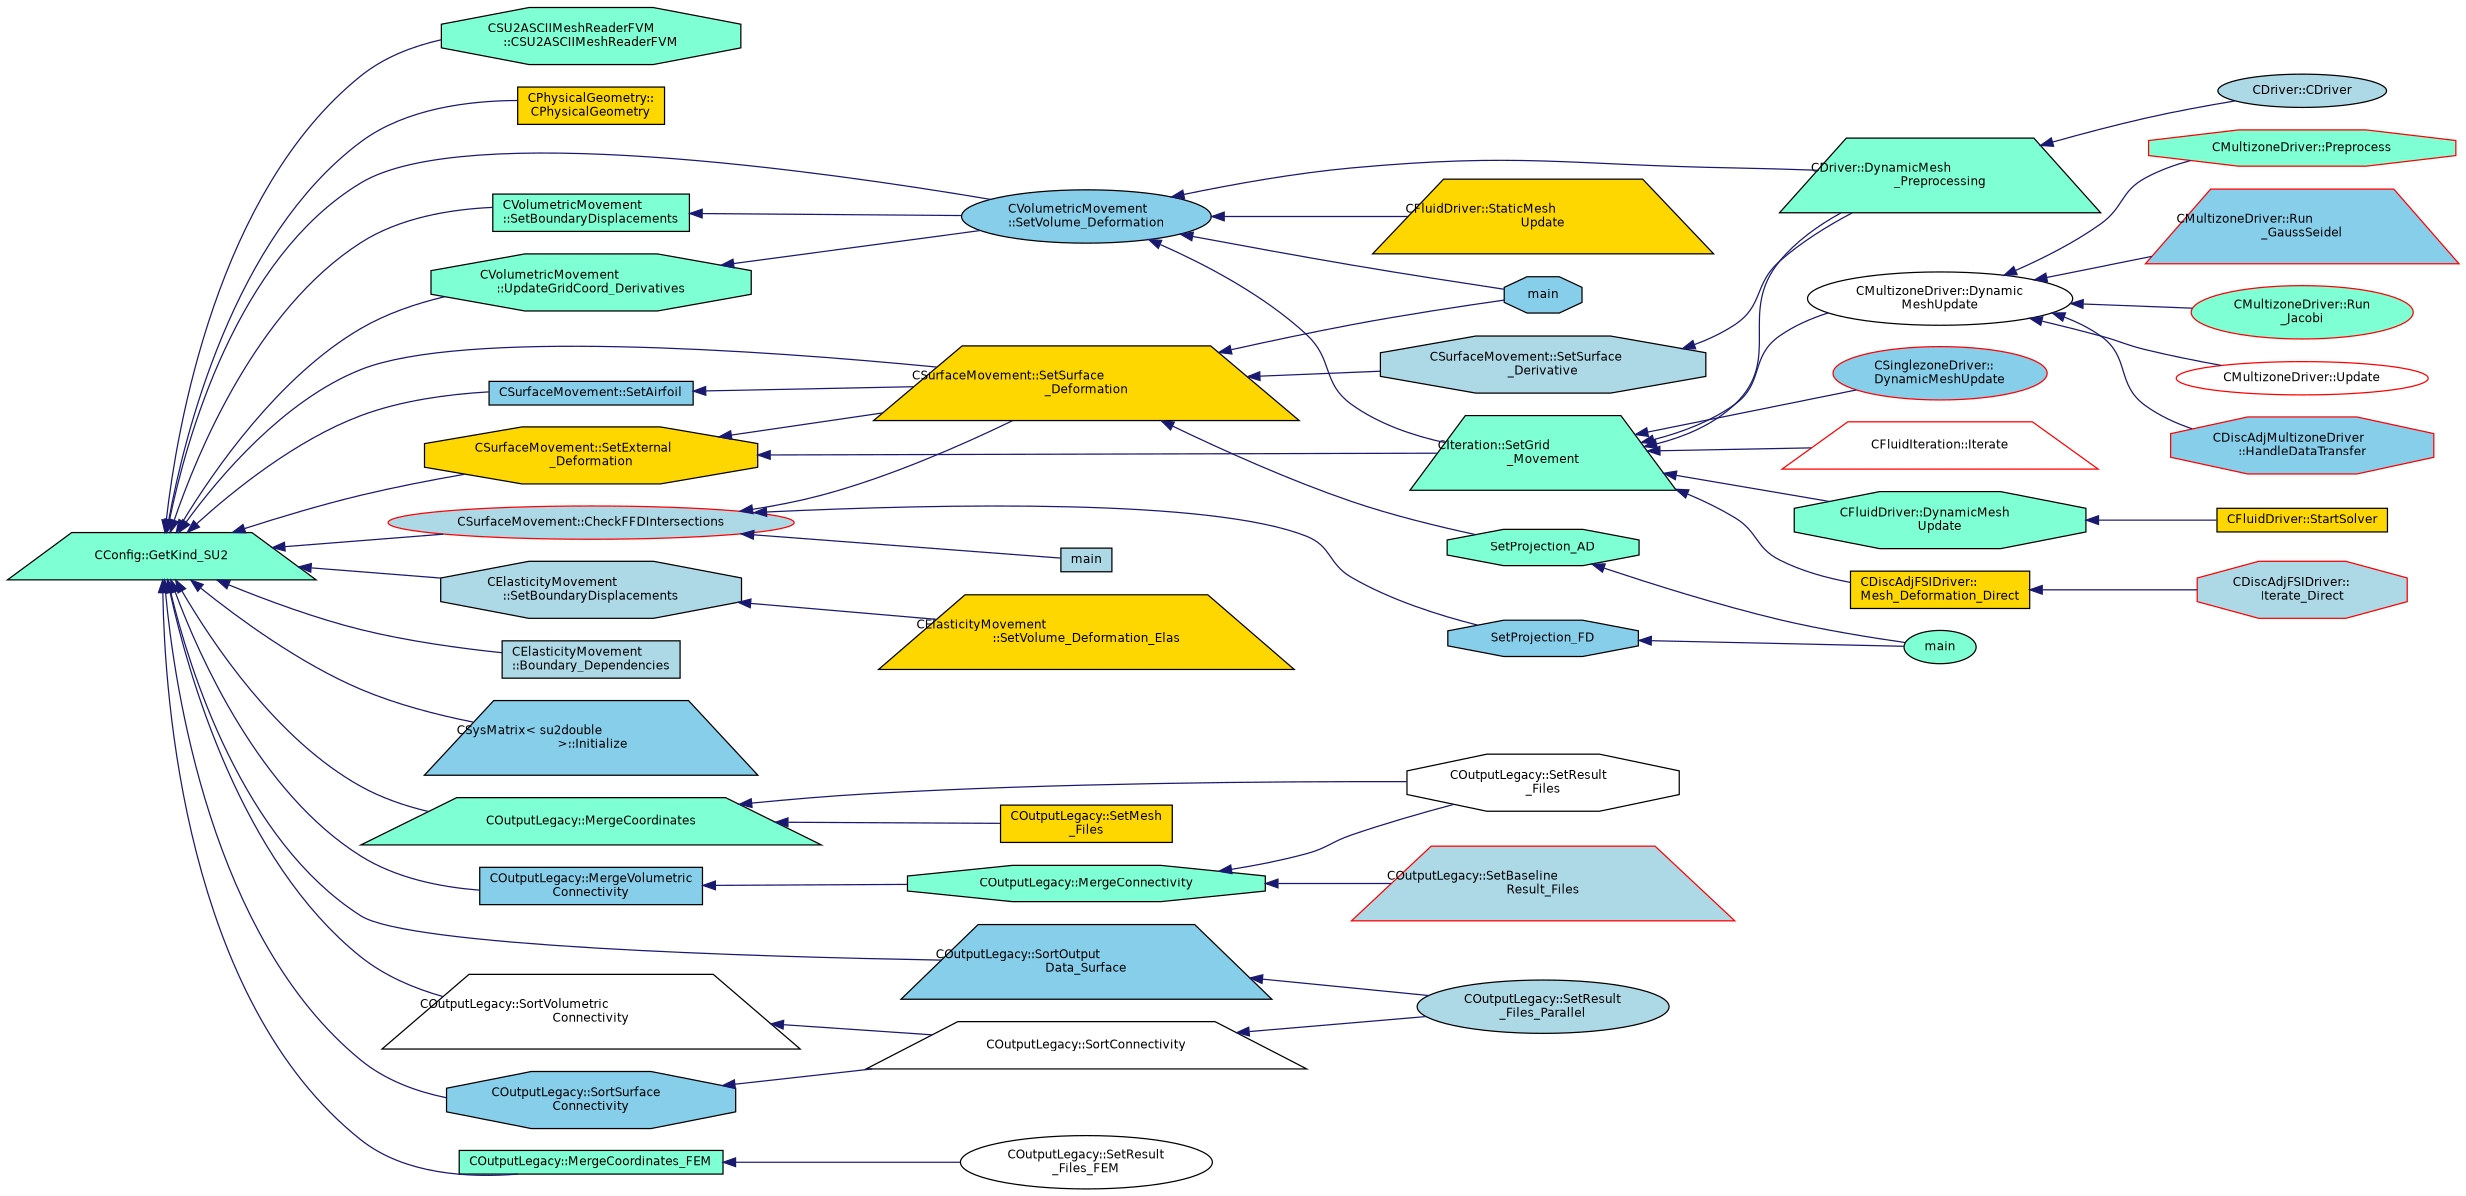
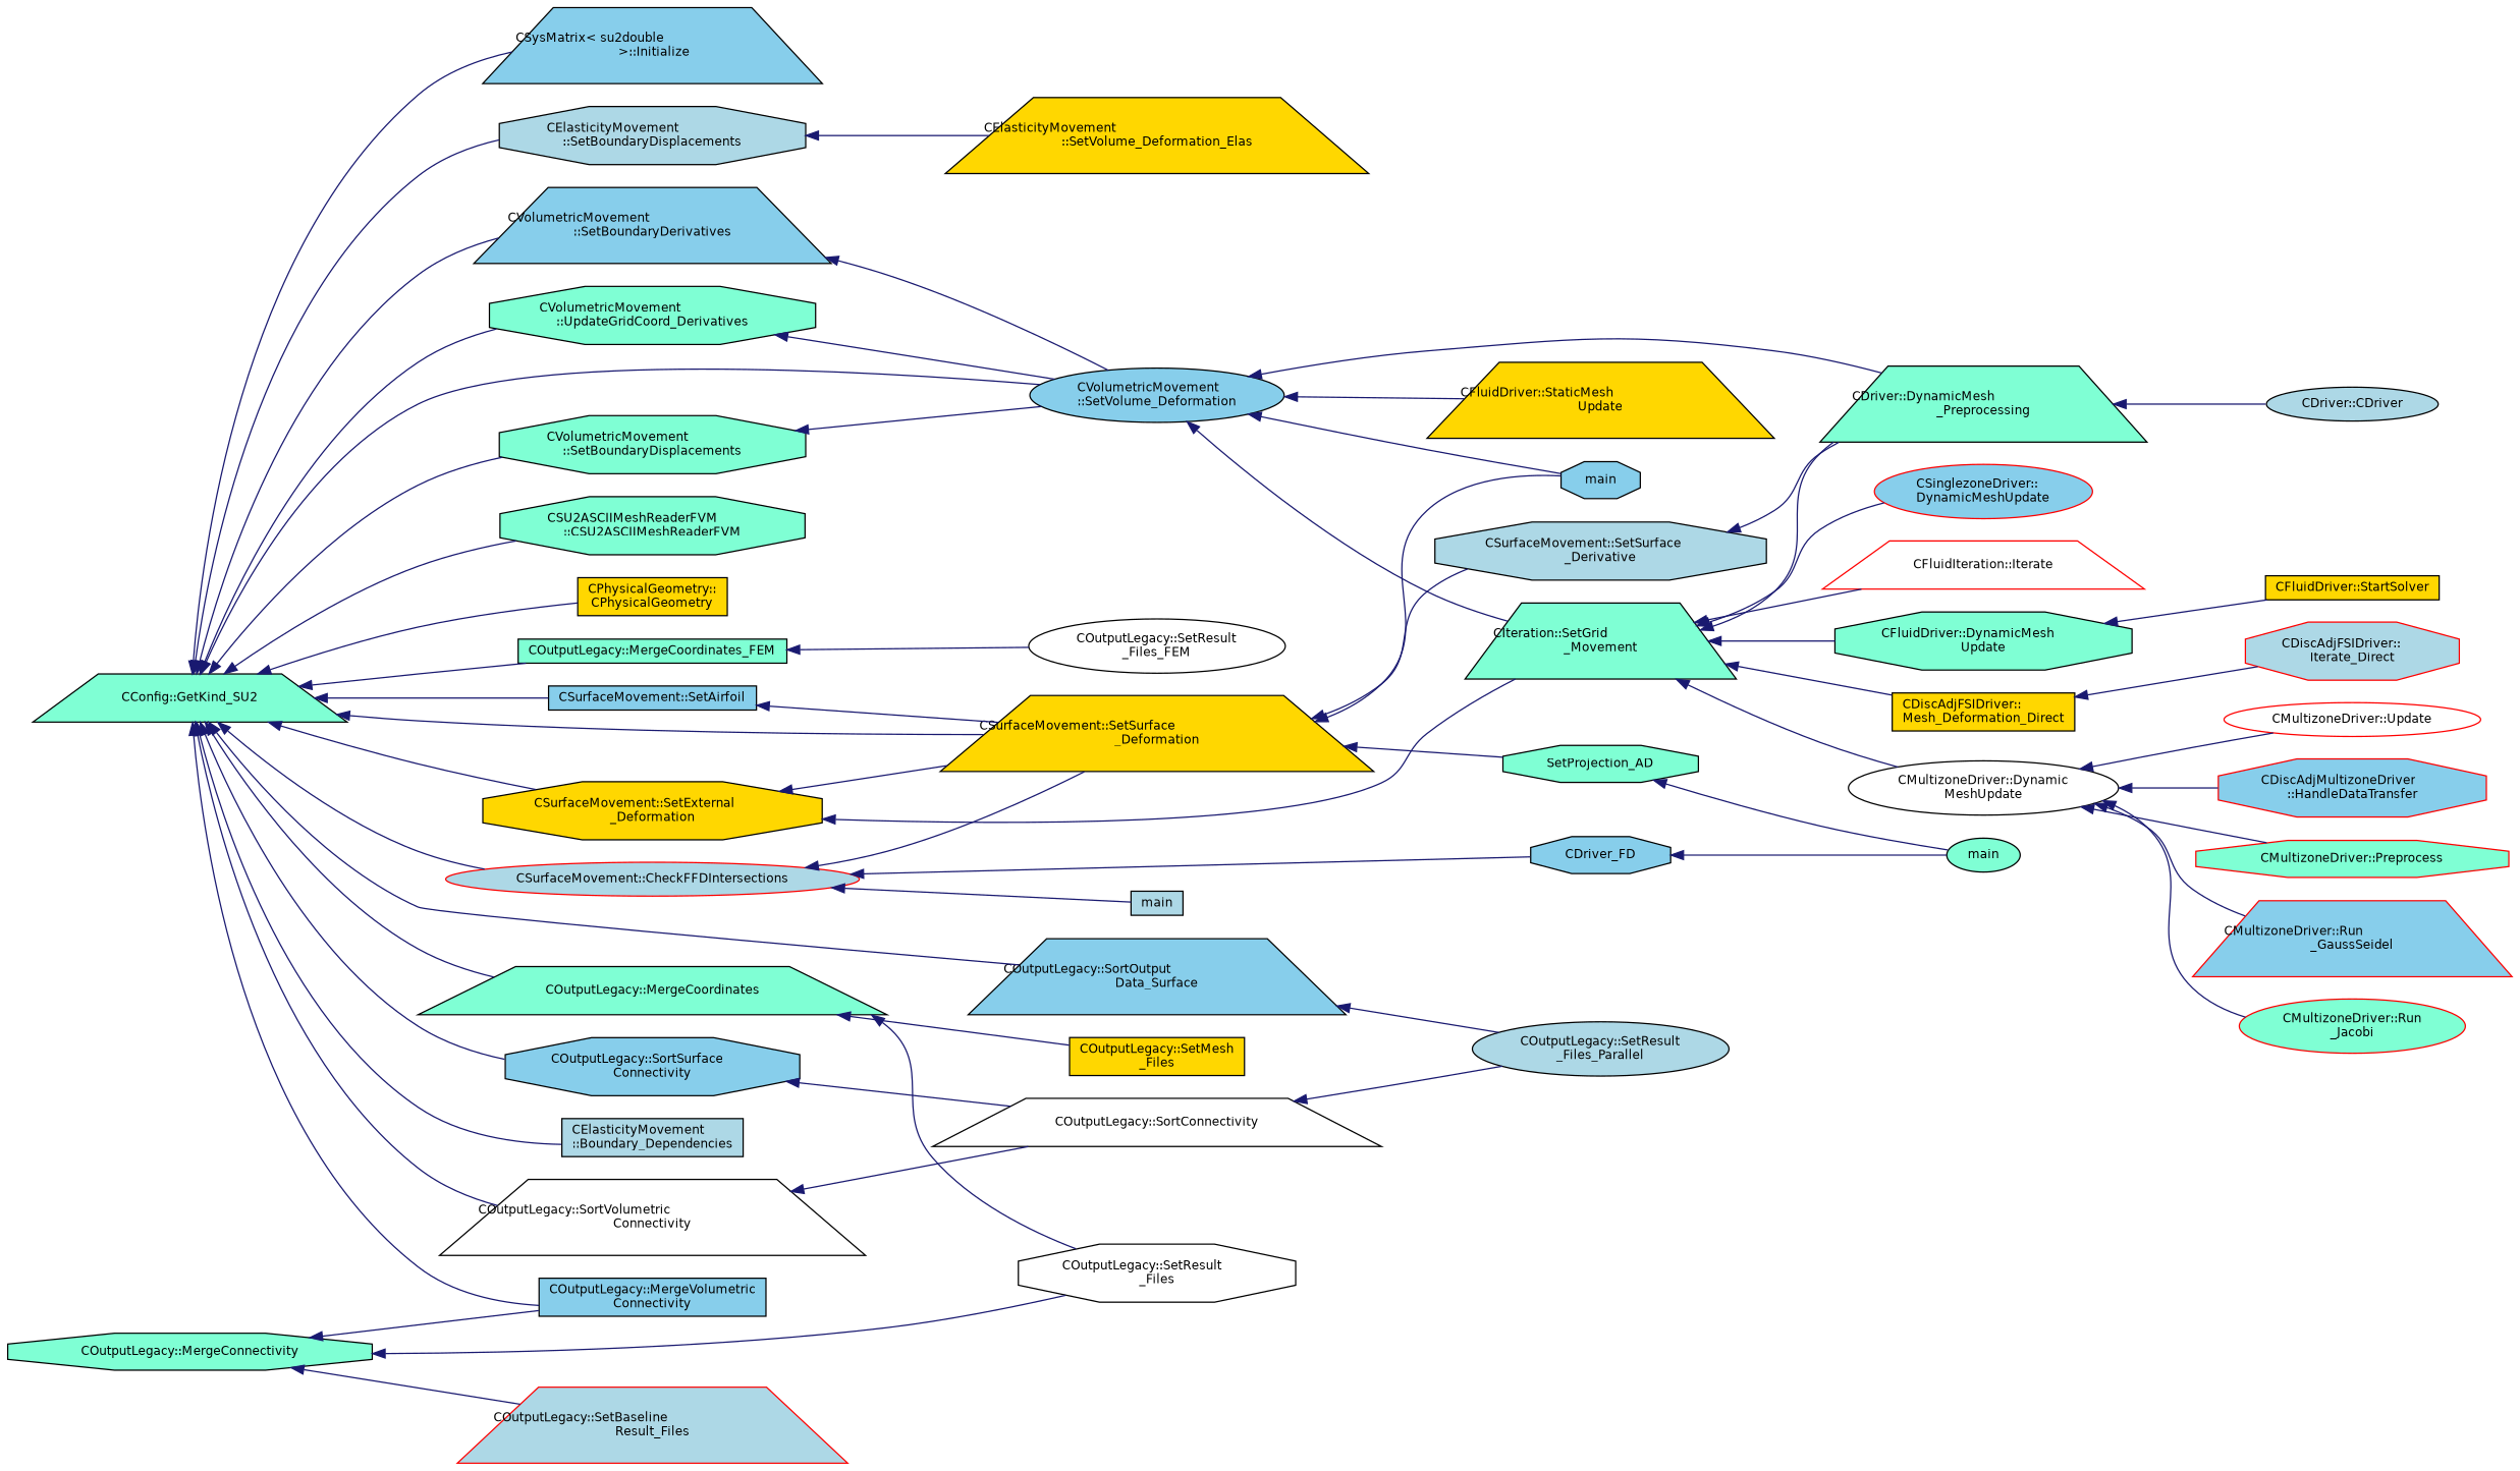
  digraph {
    rankdir=LR
    node [color=black fillcolor=aquamarine fontname=Helvetica fontsize=10 shape=trapezium style=filled]
    edge [color=midnightblue dir=back fontname=Helvetica fontsize=10 labelfontname=Helvetica labelfontsize=10 style=solid]
    n1 [fontcolor=black height=0.2 label="CConfig::GetKind_SU2" width=0.4]
    n2 [height=0.2 label="CSU2ASCIIMeshReaderFVM\l::CSU2ASCIIMeshReaderFVM" shape=octagon width=0.4]
    n3 [fillcolor=gold height=0.2 label="CPhysicalGeometry::\lCPhysicalGeometry" shape=box width=0.4]
    n4 [fillcolor=skyblue height=0.2 label="CVolumetricMovement\l::SetVolume_Deformation" shape=ellipse width=0.4]
-   n5 [height=0.2 label="CVolumetricMovement\l::SetBoundaryDisplacements" shape=box width=0.4]
+   n5 [height=0.2 label="CVolumetricMovement\l::SetBoundaryDisplacements" shape=octagon width=0.4]
+   n6 [fillcolor=skyblue height=0.2 label="CVolumetricMovement\l::SetBoundaryDerivatives" width=0.4]
    n7 [height=0.2 label="CVolumetricMovement\l::UpdateGridCoord_Derivatives" shape=octagon width=0.4]
    n8 [fillcolor=gold height=0.2 label="CSurfaceMovement::SetSurface\l_Deformation" width=0.4]
    n9 [color=red fillcolor=lightblue height=0.2 label="CSurfaceMovement::CheckFFDIntersections" shape=ellipse width=0.4]
    n10 [fillcolor=gold height=0.2 label="CSurfaceMovement::SetExternal\l_Deformation" shape=octagon width=0.4]
    n11 [fillcolor=skyblue height=0.2 label="CSurfaceMovement::SetAirfoil" shape=box width=0.4]
    n12 [fillcolor=lightblue height=0.2 label="CElasticityMovement\l::SetBoundaryDisplacements" shape=octagon width=0.4]
    n13 [fillcolor=lightblue height=0.2 label="CElasticityMovement\l::Boundary_Dependencies" shape=box width=0.4]
    n14 [fillcolor=skyblue height=0.2 label="CSysMatrix\< su2double\l \>::Initialize" width=0.4]
    n15 [height=0.2 label="COutputLegacy::MergeCoordinates" width=0.4]
    n16 [fillcolor=skyblue height=0.2 label="COutputLegacy::MergeVolumetric\lConnectivity" shape=box width=0.4]
    n17 [fillcolor=white height=0.2 label="COutputLegacy::SortVolumetric\lConnectivity" width=0.4]
    n18 [fillcolor=skyblue height=0.2 label="COutputLegacy::SortSurface\lConnectivity" shape=octagon width=0.4]
    n19 [fillcolor=skyblue height=0.2 label="COutputLegacy::SortOutput\lData_Surface" width=0.4]
    n20 [height=0.2 label="COutputLegacy::MergeCoordinates_FEM" shape=box width=0.4]
    n21 [height=0.2 label="CDriver::DynamicMesh\l_Preprocessing" width=0.4]
    n22 [height=0.2 label="CIteration::SetGrid\l_Movement" width=0.4]
    n23 [fillcolor=gold height=0.2 label="CFluidDriver::StaticMesh\lUpdate" width=0.4]
    n24 [fillcolor=skyblue height=0.2 label=main shape=octagon width=0.4]
    n25 [fillcolor=lightblue height=0.2 label="CSurfaceMovement::SetSurface\l_Derivative" shape=octagon width=0.4]
    n26 [height=0.2 label=SetProjection_AD shape=octagon width=0.4]
-   n27 [fillcolor=skyblue height=0.2 label=SetProjection_FD shape=octagon width=0.4]
+   n27 [fillcolor=skyblue height=0.2 label=CDriver_FD shape=octagon width=0.4]
    n28 [fillcolor=lightblue height=0.2 label=main shape=box width=0.4]
    n29 [fillcolor=gold height=0.2 label="CElasticityMovement\l::SetVolume_Deformation_Elas" width=0.4]
    n30 [fillcolor=white height=0.2 label="COutputLegacy::SetResult\l_Files" shape=octagon width=0.4]
    n31 [fillcolor=gold height=0.2 label="COutputLegacy::SetMesh\l_Files" shape=box width=0.4]
    n32 [height=0.2 label="COutputLegacy::MergeConnectivity" shape=octagon width=0.4]
    n33 [fillcolor=white height=0.2 label="COutputLegacy::SortConnectivity" width=0.4]
    n34 [fillcolor=lightblue height=0.2 label="COutputLegacy::SetResult\l_Files_Parallel" shape=ellipse width=0.4]
    n35 [fillcolor=white height=0.2 label="COutputLegacy::SetResult\l_Files_FEM" shape=ellipse width=0.4]
    n36 [fillcolor=lightblue height=0.2 label="CDriver::CDriver" shape=ellipse width=0.4]
    n37 [height=0.2 label="CFluidDriver::DynamicMesh\lUpdate" shape=octagon width=0.4]
    n38 [fillcolor=gold height=0.2 label="CDiscAdjFSIDriver::\lMesh_Deformation_Direct" shape=box width=0.4]
    n39 [fillcolor=white height=0.2 label="CMultizoneDriver::Dynamic\lMeshUpdate" shape=ellipse width=0.4]
    n40 [color=red fillcolor=skyblue height=0.2 label="CSinglezoneDriver::\lDynamicMeshUpdate" shape=ellipse width=0.4]
    n41 [color=red fillcolor=white height=0.2 label="CFluidIteration::Iterate" width=0.4]
    n42 [fillcolor=gold height=0.2 label="CFluidDriver::StartSolver" shape=box width=0.4]
    n43 [color=red fillcolor=lightblue height=0.2 label="CDiscAdjFSIDriver::\lIterate_Direct" shape=octagon width=0.4]
    n44 [color=red fillcolor=skyblue height=0.2 label="CDiscAdjMultizoneDriver\l::HandleDataTransfer" shape=octagon width=0.4]
    n45 [color=red height=0.2 label="CMultizoneDriver::Preprocess" shape=octagon width=0.4]
    n46 [color=red fillcolor=skyblue height=0.2 label="CMultizoneDriver::Run\l_GaussSeidel" width=0.4]
    n47 [color=red height=0.2 label="CMultizoneDriver::Run\l_Jacobi" shape=ellipse width=0.4]
    n48 [color=red fillcolor=white height=0.2 label="CMultizoneDriver::Update" shape=ellipse width=0.4]
    n49 [height=0.2 label=main shape=ellipse width=0.4]
    n50 [color=red fillcolor=lightblue height=0.2 label="COutputLegacy::SetBaseline\lResult_Files" width=0.4]
    n1 -> n2
    n1 -> n3
    n1 -> n4
    n1 -> n5
+   n1 -> n6
    n1 -> n7
    n1 -> n8
    n1 -> n9
    n1 -> n10
    n1 -> n11
    n1 -> n12
    n1 -> n13
    n1 -> n14
    n1 -> n15
    n1 -> n16
    n1 -> n17
    n1 -> n18
    n1 -> n19
    n1 -> n20
    n4 -> n21
    n4 -> n22
    n4 -> n23
    n4 -> n24
    n5 -> n4
+   n6 -> n4
    n7 -> n4
    n8 -> n24
    n8 -> n25
    n8 -> n26
    n9 -> n8
    n9 -> n27
    n9 -> n28
    n10 -> n8
    n10 -> n22
    n11 -> n8
    n12 -> n29
    n15 -> n30
    n15 -> n31
-   n16 -> n32
+   n32 -> n16
    n17 -> n33
    n18 -> n33
    n19 -> n34
    n20 -> n35
    n21 -> n36
    n22 -> n21
    n22 -> n37
    n22 -> n38
    n22 -> n39
    n22 -> n40
    n22 -> n41
    n25 -> n21
    n26 -> n49
    n27 -> n49
    n32 -> n30
    n32 -> n50
    n33 -> n34
    n37 -> n42
    n38 -> n43
    n39 -> n44
    n39 -> n45
    n39 -> n46
    n39 -> n47
    n39 -> n48
  }
